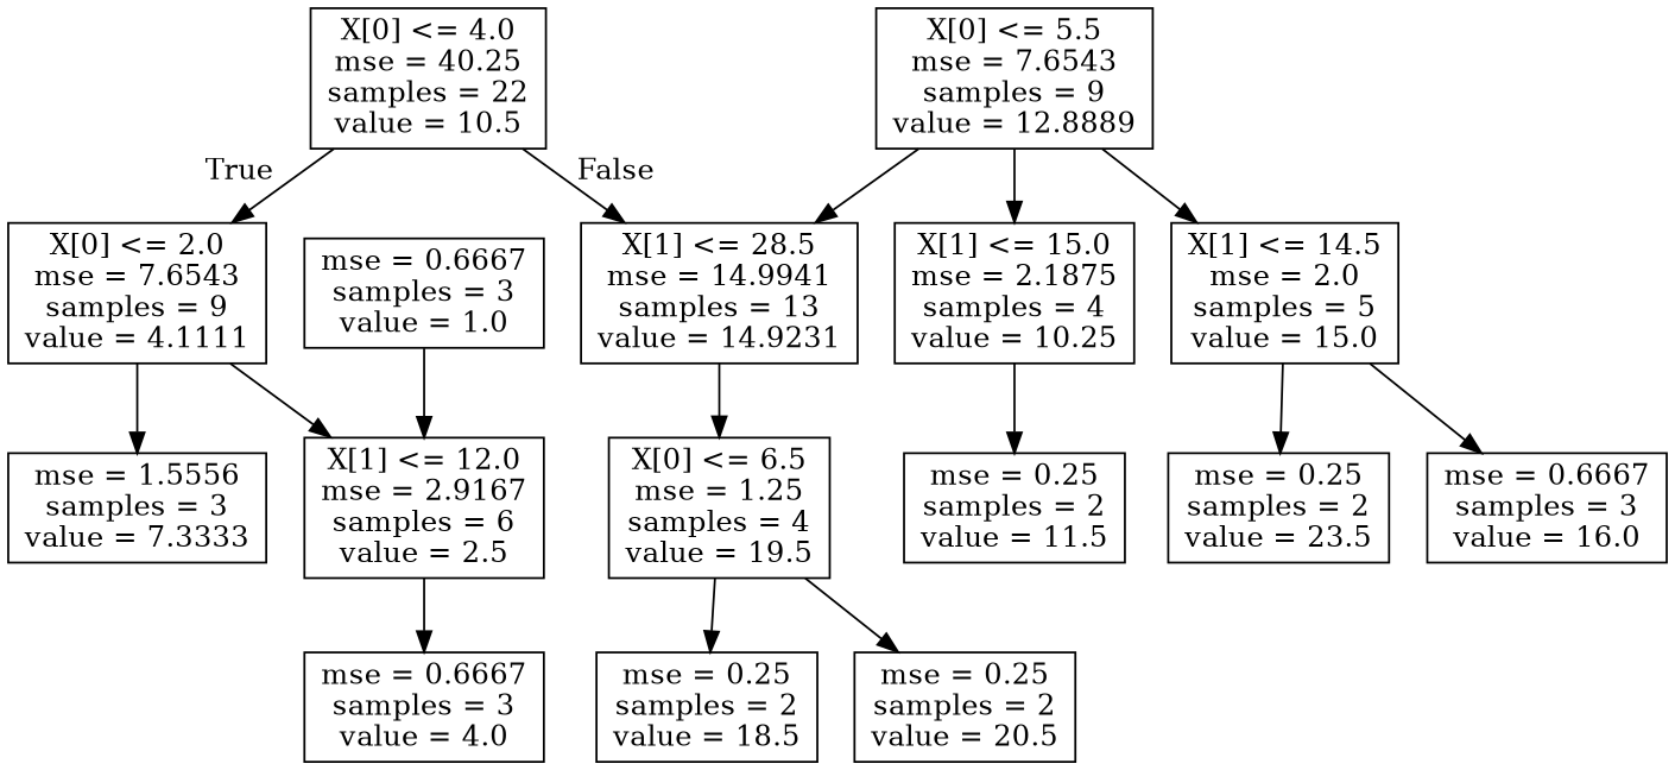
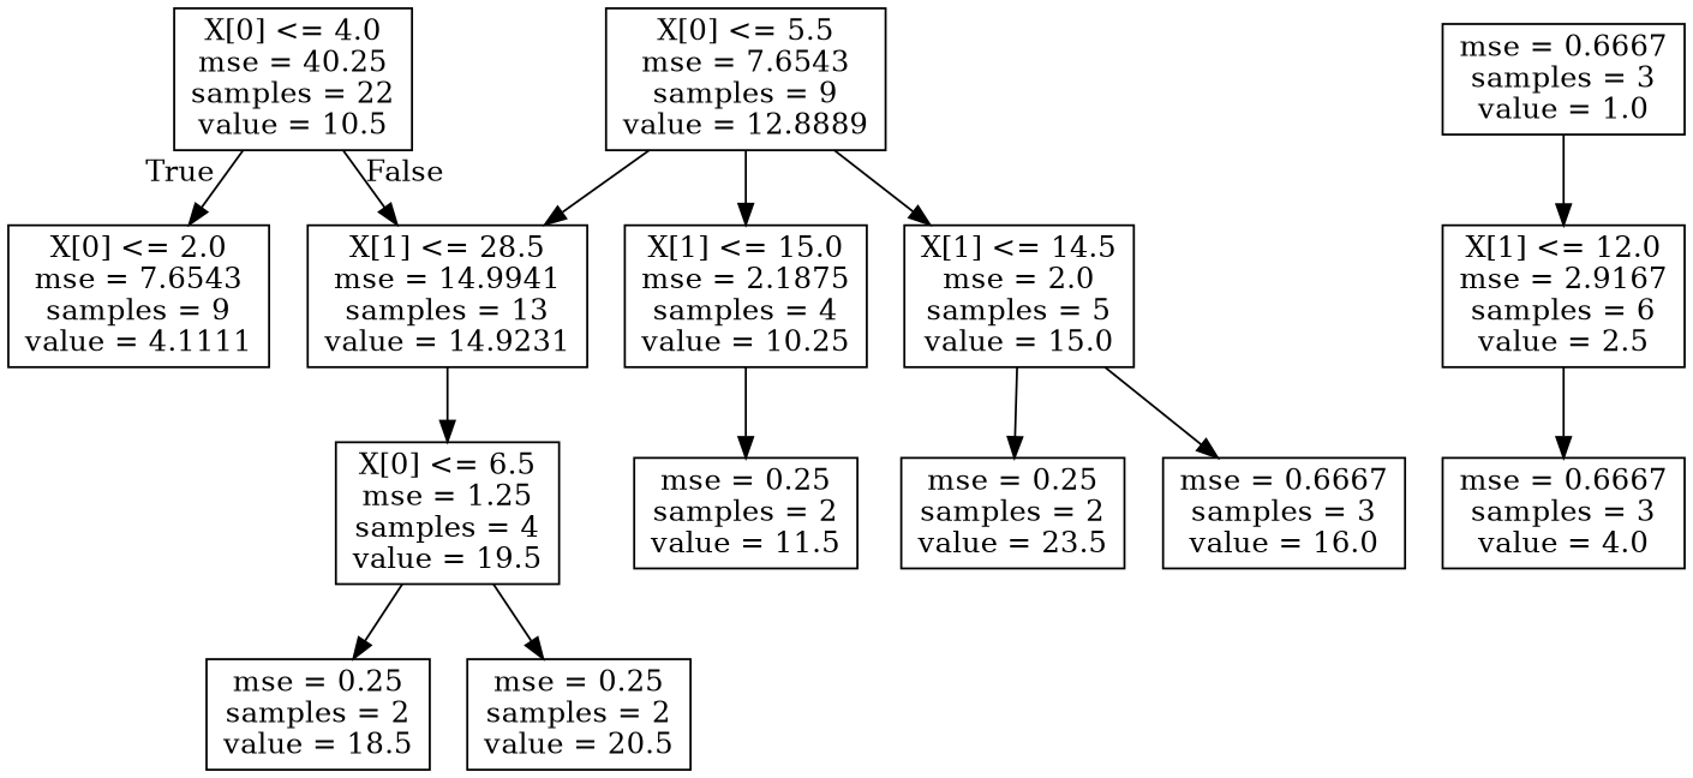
  digraph {
    node [shape=box]
    n1 [label="X[0] <= 4.0\nmse = 40.25\nsamples = 22\nvalue = 10.5"]
    n2 [label="X[0] <= 2.0\nmse = 7.6543\nsamples = 9\nvalue = 4.1111"]
    n3 [label="X[1] <= 28.5\nmse = 14.9941\nsamples = 13\nvalue = 14.9231"]
    n4 [label="X[1] <= 12.0\nmse = 2.9167\nsamples = 6\nvalue = 2.5"]
-   n5 [label="mse = 1.5556\nsamples = 3\nvalue = 7.3333"]
    n6 [label="X[0] <= 6.5\nmse = 1.25\nsamples = 4\nvalue = 19.5"]
    n7 [label="mse = 0.6667\nsamples = 3\nvalue = 4.0"]
    n8 [label="mse = 0.6667\nsamples = 3\nvalue = 1.0"]
    n9 [label="X[0] <= 5.5\nmse = 7.6543\nsamples = 9\nvalue = 12.8889"]
    n10 [label="X[1] <= 15.0\nmse = 2.1875\nsamples = 4\nvalue = 10.25"]
    n11 [label="X[1] <= 14.5\nmse = 2.0\nsamples = 5\nvalue = 15.0"]
    n12 [label="mse = 0.25\nsamples = 2\nvalue = 18.5"]
    n13 [label="mse = 0.25\nsamples = 2\nvalue = 20.5"]
    n14 [label="mse = 0.25\nsamples = 2\nvalue = 11.5"]
    n15 [label="mse = 0.25\nsamples = 2\nvalue = 23.5"]
    n16 [label="mse = 0.6667\nsamples = 3\nvalue = 16.0"]
    n1 -> n2 [headlabel=True labelangle=45 labeldistance=2.5]
    n1 -> n3 [headlabel=False labelangle=-45 labeldistance=2.5]
-   n2 -> n4
-   n2 -> n5
    n3 -> n6
    n4 -> n7
    n6 -> n12
    n6 -> n13
    n8 -> n4
    n9 -> n3
    n9 -> n10
    n9 -> n11
    n10 -> n14
    n11 -> n15
    n11 -> n16
  }
